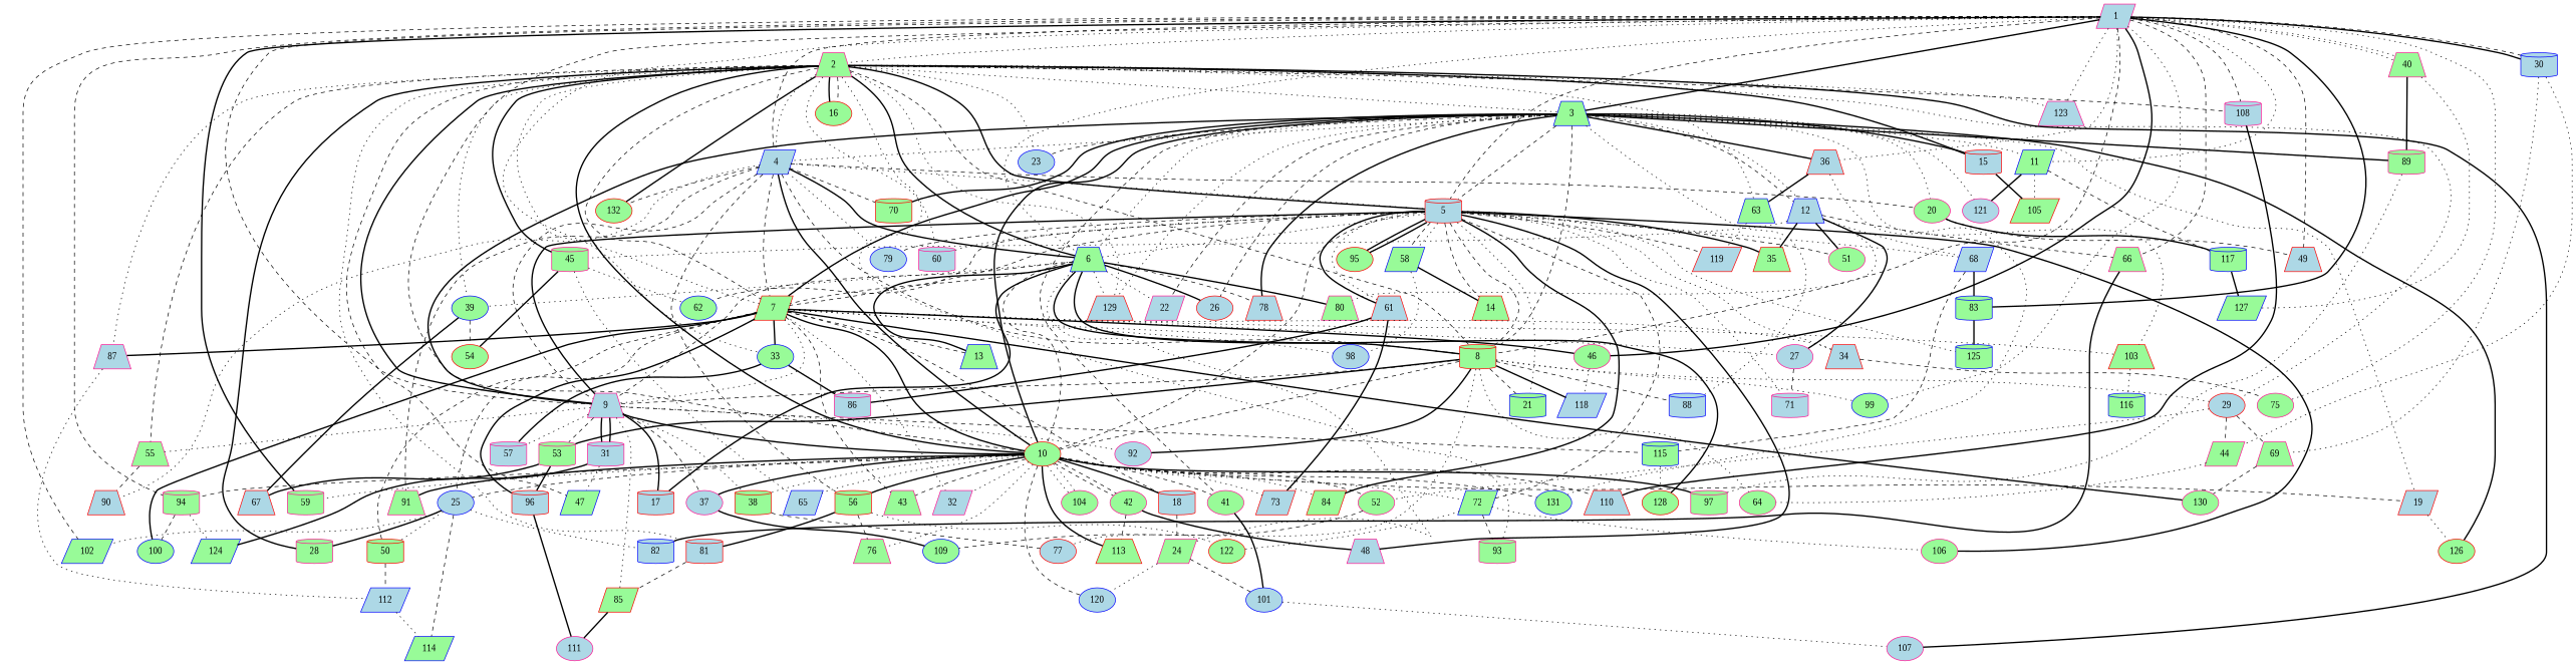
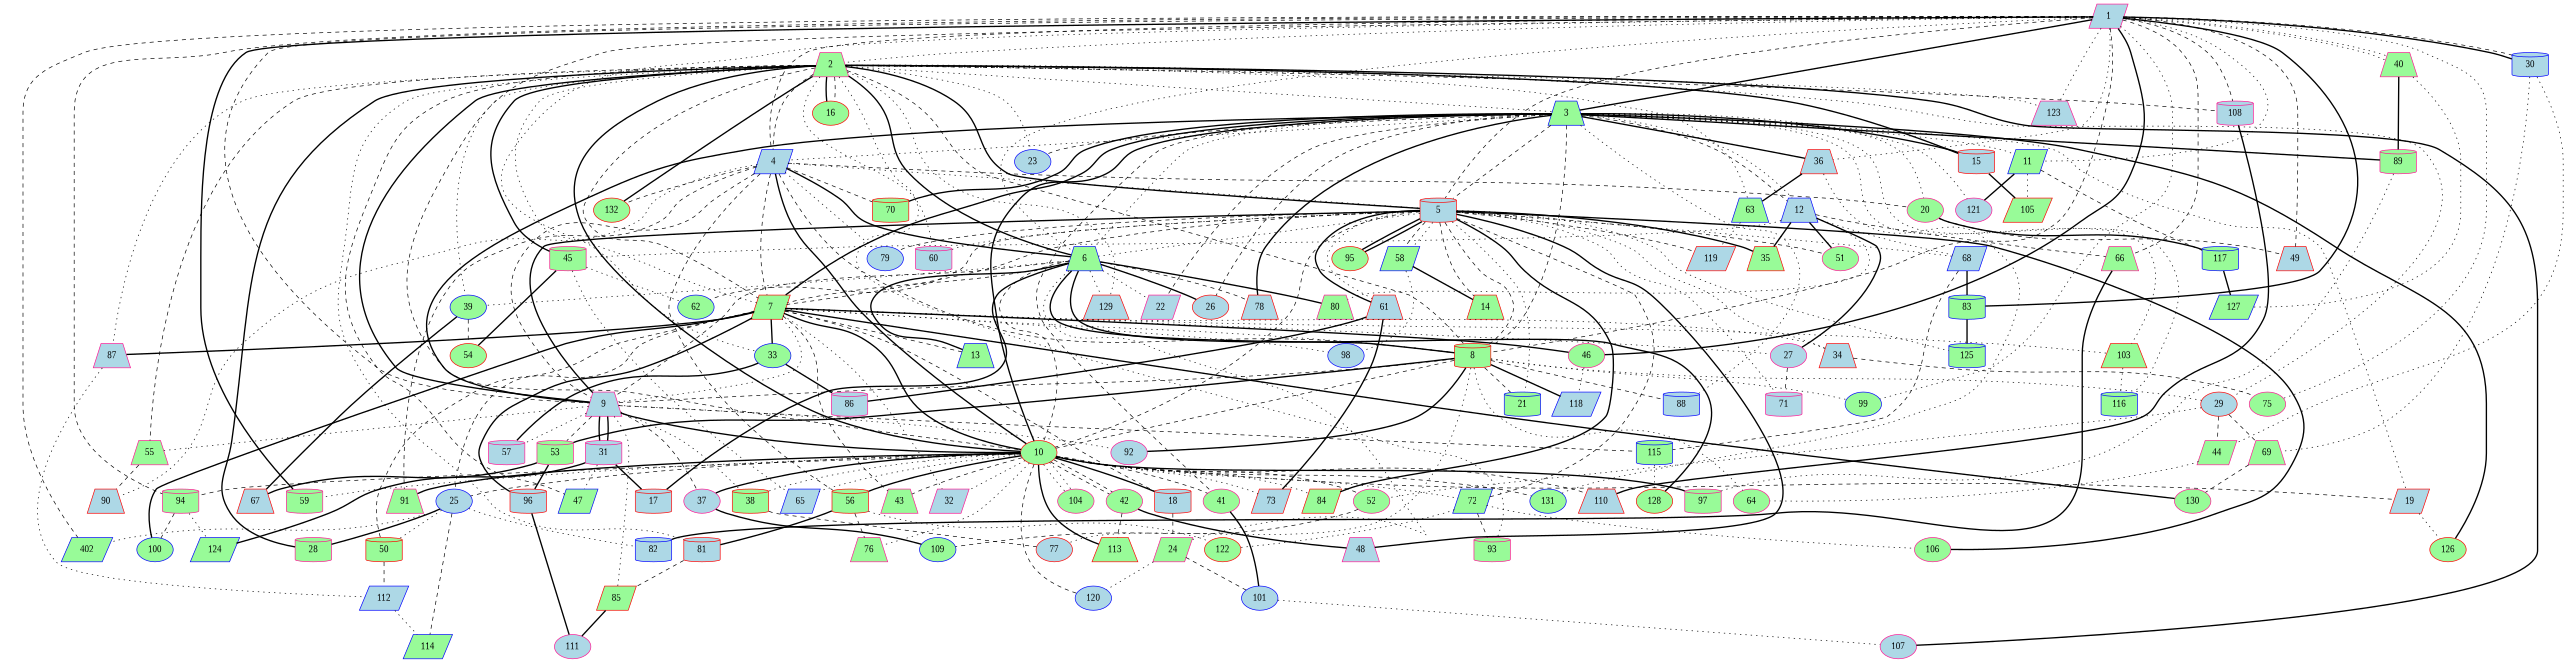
  graph {
    fontname="Liberation Serif"
    node [color=deeppink fillcolor=palegreen fontname="Liberation Serif" shape=ellipse style=filled]
    edge [fontname="Liberation Serif" style=dotted]
    1 [fillcolor=lightblue shape=parallelogram]
    2 [shape=trapezium]
    3 [color=blue shape=trapezium]
    4 [color=blue fillcolor=lightblue shape=parallelogram]
    5 [color=red fillcolor=lightblue shape=cylinder]
    6 [color=blue shape=trapezium]
    7 [color=red shape=parallelogram]
    8 [color=red shape=cylinder]
    9 [fillcolor=lightblue shape=trapezium]
    10 [color=red]
    11 [color=blue shape=parallelogram]
    30 [color=blue fillcolor=lightblue shape=cylinder]
    36 [color=red fillcolor=lightblue shape=trapezium]
    40 [shape=trapezium]
    46
    49 [color=red fillcolor=lightblue shape=trapezium]
    59 [shape=cylinder]
    66 [shape=trapezium]
    75
    83 [color=blue shape=cylinder]
    94 [shape=cylinder]
    99 [color=blue]
-   102 [color=blue shape=parallelogram]
+   102 [color=blue shape=parallelogram label=402]
    108 [fillcolor=lightblue shape=cylinder]
    123 [fillcolor=lightblue shape=trapezium]
    15 [color=red fillcolor=lightblue shape=cylinder]
    16 [color=red]
    23 [color=blue fillcolor=lightblue]
    28 [shape=cylinder]
    29 [color=red fillcolor=lightblue]
    33 [color=blue]
    39 [color=blue]
    45 [shape=cylinder]
    47 [color=blue shape=parallelogram]
    55 [shape=trapezium]
    60 [fillcolor=lightblue shape=cylinder]
    63 [color=blue shape=trapezium]
    81 [color=red fillcolor=lightblue shape=cylinder]
    87 [fillcolor=lightblue shape=trapezium]
    93 [shape=cylinder]
    107 [fillcolor=lightblue]
    129 [color=red fillcolor=lightblue shape=trapezium]
    132 [color=red]
    12 [color=blue fillcolor=lightblue shape=trapezium]
    19 [color=red fillcolor=lightblue shape=parallelogram]
    20
    22 [fillcolor=lightblue shape=parallelogram]
    26 [color=red fillcolor=lightblue]
    41
    70 [color=red shape=cylinder]
    78 [color=red fillcolor=lightblue shape=trapezium]
    88 [color=blue fillcolor=lightblue shape=cylinder]
    89 [shape=cylinder]
    103 [color=red shape=trapezium]
    116 [color=blue shape=cylinder]
    121 [fillcolor=lightblue]
    126 [color=red]
    56 [color=red shape=cylinder]
    79 [color=blue fillcolor=lightblue]
    90 [color=red fillcolor=lightblue shape=trapezium]
    91 [shape=trapezium]
    14 [color=red shape=trapezium]
    21 [color=blue shape=cylinder]
    34 [color=red fillcolor=lightblue shape=trapezium]
    35 [color=red shape=trapezium]
    48 [fillcolor=lightblue shape=trapezium]
    51
    58 [color=blue shape=parallelogram]
    61 [color=red fillcolor=lightblue shape=trapezium]
    62 [color=blue]
    68 [color=blue fillcolor=lightblue shape=parallelogram]
    71 [fillcolor=lightblue shape=cylinder]
    72 [color=blue shape=parallelogram]
    84 [color=red shape=parallelogram]
    95 [color=red]
    106
    119 [color=red fillcolor=lightblue shape=parallelogram]
    125 [color=blue shape=cylinder]
    13 [color=blue shape=trapezium]
    17 [color=red fillcolor=lightblue shape=cylinder]
    24 [shape=parallelogram]
    80 [shape=trapezium]
    128 [color=red]
    18 [color=red fillcolor=lightblue shape=cylinder]
    25 [color=blue fillcolor=lightblue]
    27 [fillcolor=lightblue]
    32 [fillcolor=lightblue shape=parallelogram]
    43 [shape=trapezium]
    50 [color=red shape=cylinder]
    96 [color=red fillcolor=lightblue shape=cylinder]
    98 [color=blue fillcolor=lightblue]
    100 [color=blue]
    130
    53 [shape=cylinder]
    64
    77 [color=red fillcolor=lightblue]
    92 [fillcolor=lightblue]
    118 [color=blue fillcolor=lightblue shape=parallelogram]
    31 [fillcolor=lightblue shape=cylinder]
    37 [fillcolor=lightblue]
    38 [color=red shape=cylinder]
    57 [fillcolor=lightblue shape=cylinder]
    85 [color=red shape=parallelogram]
    115 [color=blue shape=cylinder]
    42
    52
    65 [color=blue fillcolor=lightblue shape=parallelogram]
    73 [color=red fillcolor=lightblue shape=parallelogram]
    76 [shape=trapezium]
    97 [shape=cylinder]
    104
    110 [color=red fillcolor=lightblue shape=trapezium]
    113 [color=red shape=trapezium]
    120 [color=blue fillcolor=lightblue]
    131 [color=blue]
    105 [color=red shape=parallelogram]
    117 [color=blue shape=cylinder]
    44 [shape=parallelogram]
    69 [shape=trapezium]
    127 [color=blue shape=parallelogram]
    82 [color=blue fillcolor=lightblue shape=cylinder]
    124 [color=blue shape=parallelogram]
    86 [fillcolor=lightblue shape=cylinder]
    54 [color=red]
    67 [color=red fillcolor=lightblue shape=trapezium]
    112 [color=blue fillcolor=lightblue shape=parallelogram]
    101 [color=blue fillcolor=lightblue]
    122 [color=red]
    114 [color=blue shape=parallelogram]
    111 [fillcolor=lightblue]
    109 [color=blue]
    1 -- 2
    1 -- 3 [style=bold]
    1 -- 4 [style=dashed]
    1 -- 5 [style=dashed]
    1 -- 6
    1 -- 7
    1 -- 8 [style=dashed]
    1 -- 9 [style=dashed]
    1 -- 10 [style=dashed]
    1 -- 11
    1 -- 30 [style=bold]
    1 -- 30 [style=dashed]
    1 -- 36
    1 -- 40
    1 -- 40
    1 -- 46 [style=bold]
    1 -- 49 [style=dashed]
    1 -- 59 [style=bold]
    1 -- 66 [style=dashed]
    1 -- 75
    1 -- 83 [style=bold]
    1 -- 94 [style=dashed]
    1 -- 99
    1 -- 102 [style=dashed]
    1 -- 108 [style=dashed]
    1 -- 123
    2 -- 3
-   2 -- 4
+   2 -- 4 [style=dashed]
    2 -- 5 [style=bold]
    2 -- 6 [style=bold]
    2 -- 7 [style=dashed]
    2 -- 8 [style=dashed]
    2 -- 9 [style=bold]
    2 -- 10 [style=bold]
    2 -- 108 [style=dashed]
    2 -- 123
    2 -- 15 [style=bold]
    2 -- 16 [style=bold]
    2 -- 16 [style=dashed]
    2 -- 23
    2 -- 28 [style=bold]
    2 -- 29
    2 -- 33
    2 -- 39
    2 -- 45 [style=bold]
    2 -- 47 [style=dashed]
    2 -- 55 [style=dashed]
    2 -- 60
    2 -- 63
    2 -- 81
    2 -- 87
    2 -- 93
    2 -- 107 [style=bold]
    2 -- 129
    2 -- 132 [style=bold]
    3 -- 4
    3 -- 5 [style=dashed]
    3 -- 6
    3 -- 7 [style=bold]
    3 -- 8 [style=dashed]
    3 -- 9 [style=bold]
    3 -- 10 [style=bold]
    3 -- 11
    3 -- 36 [style=bold]
    3 -- 15 [style=bold]
    3 -- 23 [style=dashed]
    3 -- 12 [style=dashed]
    3 -- 12
    3 -- 19
    3 -- 20
    3 -- 22 [style=dashed]
    3 -- 26 [style=dashed]
    3 -- 41 [style=dashed]
    3 -- 70 [style=bold]
    3 -- 78 [style=bold]
    3 -- 88
    3 -- 89 [style=bold]
    3 -- 103
-   3 -- 129
+   3 -- 116
    3 -- 121
    3 -- 126 [style=bold]
    4 -- 5
    4 -- 6 [style=bold]
    4 -- 7 [style=dashed]
    4 -- 8 [style=dashed]
    4 -- 9 [style=dashed]
    4 -- 10 [style=bold]
    4 -- 132 [style=dashed]
    4 -- 20 [style=dashed]
    4 -- 70 [style=dashed]
    4 -- 56 [style=dashed]
    4 -- 79
    4 -- 90
    4 -- 91 [style=dashed]
    5 -- 6
    5 -- 7 [style=dashed]
    5 -- 8 [style=dashed]
    5 -- 9 [style=bold]
    5 -- 10 [style=dashed]
    5 -- 60
    5 -- 79 [style=dashed]
    5 -- 14 [style=dashed]
    5 -- 21
    5 -- 34
    5 -- 35 [style=bold]
    5 -- 48 [style=bold]
    5 -- 51 [style=dashed]
    5 -- 58 [style=dashed]
    5 -- 58
    5 -- 61 [style=bold]
    5 -- 61
    5 -- 62 [style=dashed]
    5 -- 68
    5 -- 71
    5 -- 72 [style=dashed]
    5 -- 84 [style=bold]
    5 -- 95 [style=bold]
    5 -- 95 [style=bold]
    5 -- 106 [style=bold]
    5 -- 119 [style=dashed]
    5 -- 125
    6 -- 7 [style=dashed]
    6 -- 8 [style=bold]
    6 -- 9 [style=dashed]
    6 -- 10 [style=dashed]
    6 -- 39
    6 -- 129
    6 -- 22
    6 -- 26 [style=bold]
    6 -- 78 [style=dashed]
    6 -- 13 [style=bold]
    6 -- 17 [style=bold]
    6 -- 24
    6 -- 80 [style=bold]
    6 -- 128 [style=bold]
    7 -- 8
    7 -- 9
    7 -- 10 [style=bold]
    7 -- 46 [style=bold]
    7 -- 33 [style=bold]
    7 -- 87 [style=bold]
    7 -- 103
    7 -- 34
    7 -- 13 [style=dashed]
    7 -- 18 [style=dashed]
    7 -- 25 [style=dashed]
    7 -- 27
    7 -- 32
    7 -- 43 [style=dashed]
    7 -- 50 [style=dashed]
    7 -- 96 [style=bold]
    7 -- 98
    7 -- 100 [style=bold]
    7 -- 130 [style=bold]
    8 -- 9 [style=dashed]
    8 -- 10 [style=dashed]
    8 -- 99
    8 -- 29
    8 -- 88 [style=dashed]
    8 -- 21 [style=dashed]
    8 -- 53 [style=bold]
    8 -- 64
    8 -- 77
    8 -- 92 [style=bold]
    8 -- 118 [style=bold]
    9 -- 10 [style=bold]
    9 -- 55
-   9 -- 17 [style=bold]
+   31 -- 17 [style=bold]
    9 -- 53 [style=dashed]
    9 -- 92
    9 -- 31 [style=bold]
    9 -- 31 [style=bold]
    9 -- 37 [style=dashed]
    9 -- 38
    9 -- 57
    9 -- 85
    9 -- 115 [style=dashed]
    10 -- 59
    10 -- 94 [style=dashed]
    10 -- 19 [style=dashed]
    10 -- 41 [style=dashed]
    10 -- 56 [style=bold]
    10 -- 91 [style=bold]
    10 -- 72
    10 -- 84
    10 -- 18 [style=bold]
    10 -- 25 [style=dashed]
    10 -- 32
    10 -- 43 [style=dashed]
    10 -- 37 [style=bold]
    10 -- 38
    10 -- 42 [style=dashed]
    10 -- 42 [style=dashed]
    10 -- 52 [style=dashed]
    10 -- 65
    10 -- 73
    10 -- 76
    10 -- 97 [style=bold]
    10 -- 104
    10 -- 104
    10 -- 110 [style=dashed]
    10 -- 113 [style=bold]
    10 -- 120 [style=dashed]
    10 -- 131 [style=dashed]
    11 -- 121 [style=bold]
    11 -- 105
    11 -- 117 [style=dashed]
    30 -- 44
    30 -- 69
    36 -- 63 [style=bold]
    36 -- 131
    40 -- 89 [style=bold]
    40 -- 127
    46 -- 118
    66 -- 82 [style=bold]
    83 -- 125 [style=bold]
    94 -- 100 [style=dashed]
    94 -- 124
    108 -- 110 [style=bold]
    15 -- 105 [style=bold]
    29 -- 52
    29 -- 44 [style=dashed]
    29 -- 69 [style=dashed]
    33 -- 57 [style=bold]
    33 -- 86 [style=bold]
    39 -- 54 [style=dashed]
    39 -- 67 [style=bold]
    45 -- 62
    45 -- 65
    45 -- 54 [style=bold]
    55 -- 90 [style=dashed]
    63 -- 119
    81 -- 85 [style=dashed]
    87 -- 112
    12 -- 66 [style=dashed]
    12 -- 45
    12 -- 35 [style=bold]
    12 -- 51 [style=bold]
    12 -- 68
    12 -- 80
    12 -- 27 [style=bold]
    19 -- 126
    20 -- 49 [style=dashed]
    20 -- 117 [style=bold]
    41 -- 101 [style=bold]
    89 -- 97
    103 -- 116
    56 -- 81 [style=bold]
    56 -- 76 [style=dashed]
    56 -- 122
    34 -- 75 [style=dashed]
    58 -- 14 [style=bold]
    58 -- 98
    61 -- 73 [style=bold]
    61 -- 86 [style=bold]
    68 -- 83 [style=bold]
    68 -- 115 [style=dashed]
    72 -- 93 [style=dashed]
    72 -- 106
    72 -- 122
    24 -- 120
    24 -- 101 [style=dashed]
    18 -- 24 [style=dashed]
    25 -- 102
    25 -- 28 [style=bold]
    25 -- 50
    25 -- 82
    25 -- 114 [style=dashed]
    27 -- 71 [style=dashed]
    50 -- 112 [style=dashed]
    96 -- 111 [style=bold]
    53 -- 96 [style=bold]
    53 -- 67 [style=bold]
    31 -- 47
    31 -- 124 [style=bold]
    37 -- 109 [style=bold]
    38 -- 77 [style=dashed]
    85 -- 111 [style=bold]
    115 -- 128
    42 -- 48 [style=bold]
    42 -- 113 [style=dashed]
    52 -- 109 [style=dashed]
    117 -- 127 [style=bold]
    44 -- 64
    69 -- 130 [style=dashed]
    112 -- 114
    101 -- 107
  }
